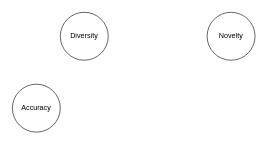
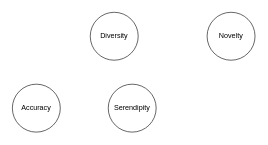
  <mxCell id="0" />
  <mxCell id="1" parent="0" />
  <mxCell id="2" value="Accuracy" style="ellipse;whiteSpace=wrap;html=1;aspect=fixed;" vertex="1" parent="1"><mxGeometry x="20" y="140" width="80" height="80" as="geometry" /></mxCell>
- <mxCell id="4" value="Diversity" style="ellipse;whiteSpace=wrap;html=1;aspect=fixed;" vertex="1" parent="1"><mxGeometry x="100" y="20" width="80" height="80" as="geometry" /></mxCell>
+ <mxCell id="3" value="Serendipity" style="ellipse;whiteSpace=wrap;html=1;aspect=fixed;" vertex="1" parent="1"><mxGeometry x="180" y="140" width="80" height="80" as="geometry" /></mxCell>
+ <mxCell id="4" value="Diversity" style="ellipse;whiteSpace=wrap;html=1;aspect=fixed;" vertex="1" parent="1"><mxGeometry x="150" y="20" width="80" height="80" as="geometry" /></mxCell>
  <mxCell id="5" value="Novelty" style="ellipse;whiteSpace=wrap;html=1;aspect=fixed;" vertex="1" parent="1"><mxGeometry x="345" y="20" width="80" height="80" as="geometry" /></mxCell>
